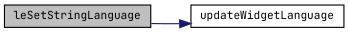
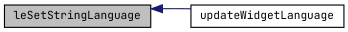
  digraph {
    rankdir=LR
    fontname="JetBrains Mono"
    node [color=black fontname="JetBrains Mono" fontsize=10 shape=record style=filled]
    n1 [fillcolor=grey75 fontcolor=black height=0.2 label=leSetStringLanguage width=0.4]
    n2 [fillcolor=white height=0.2 label=updateWidgetLanguage width=0.4]
-   n1 -> n2 [color=midnightblue fontname="JetBrains Mono" fontsize=10 labelfontname=Helvetica labelfontsize=10 style=solid]
+   n2 -> n1 [color=midnightblue fontname="JetBrains Mono" fontsize=10 labelfontname=Helvetica labelfontsize=10 style=solid]
  }
